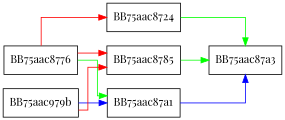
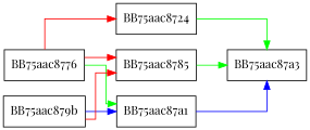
  digraph {
    fontname="Playfair Display"
    rankdir=LR
    splines=ortho
    node [fontname="Playfair Display" shape=box]
    edge [color=green fontname="Playfair Display"]
    BB75aac8724
    BB75aac87a3
    BB75aac8776
    BB75aac87a1
    BB75aac8785
-   BB75aac879b [label=BB75aac979b]
+   BB75aac879b
    BB75aac8724 -> BB75aac87a3
    BB75aac8776 -> BB75aac8724 [color=red]
    BB75aac8776 -> BB75aac87a1
    BB75aac8776 -> BB75aac8785 [color=red]
    BB75aac87a1 -> BB75aac87a3 [color=blue]
    BB75aac8785 -> BB75aac87a3
    BB75aac879b -> BB75aac87a1 [color=blue]
    BB75aac879b -> BB75aac8785 [color=red]
  }
